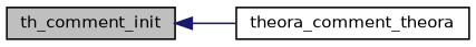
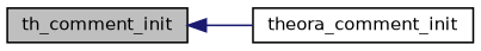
  digraph {
    rankdir=LR
    node [color=black fontname=Helvetica fontsize=10 shape=record style=filled]
    n1 [fillcolor=grey75 fontcolor=black height=0.2 label=th_comment_init width=0.4]
-   n2 [fillcolor=white height=0.2 label=theora_comment_theora width=0.4]
+   n2 [fillcolor=white height=0.2 label=theora_comment_init width=0.4]
    n1 -> n2 [color=midnightblue dir=back fontname=Helvetica fontsize=10 labelfontname=Helvetica labelfontsize=10 style=solid]
  }
